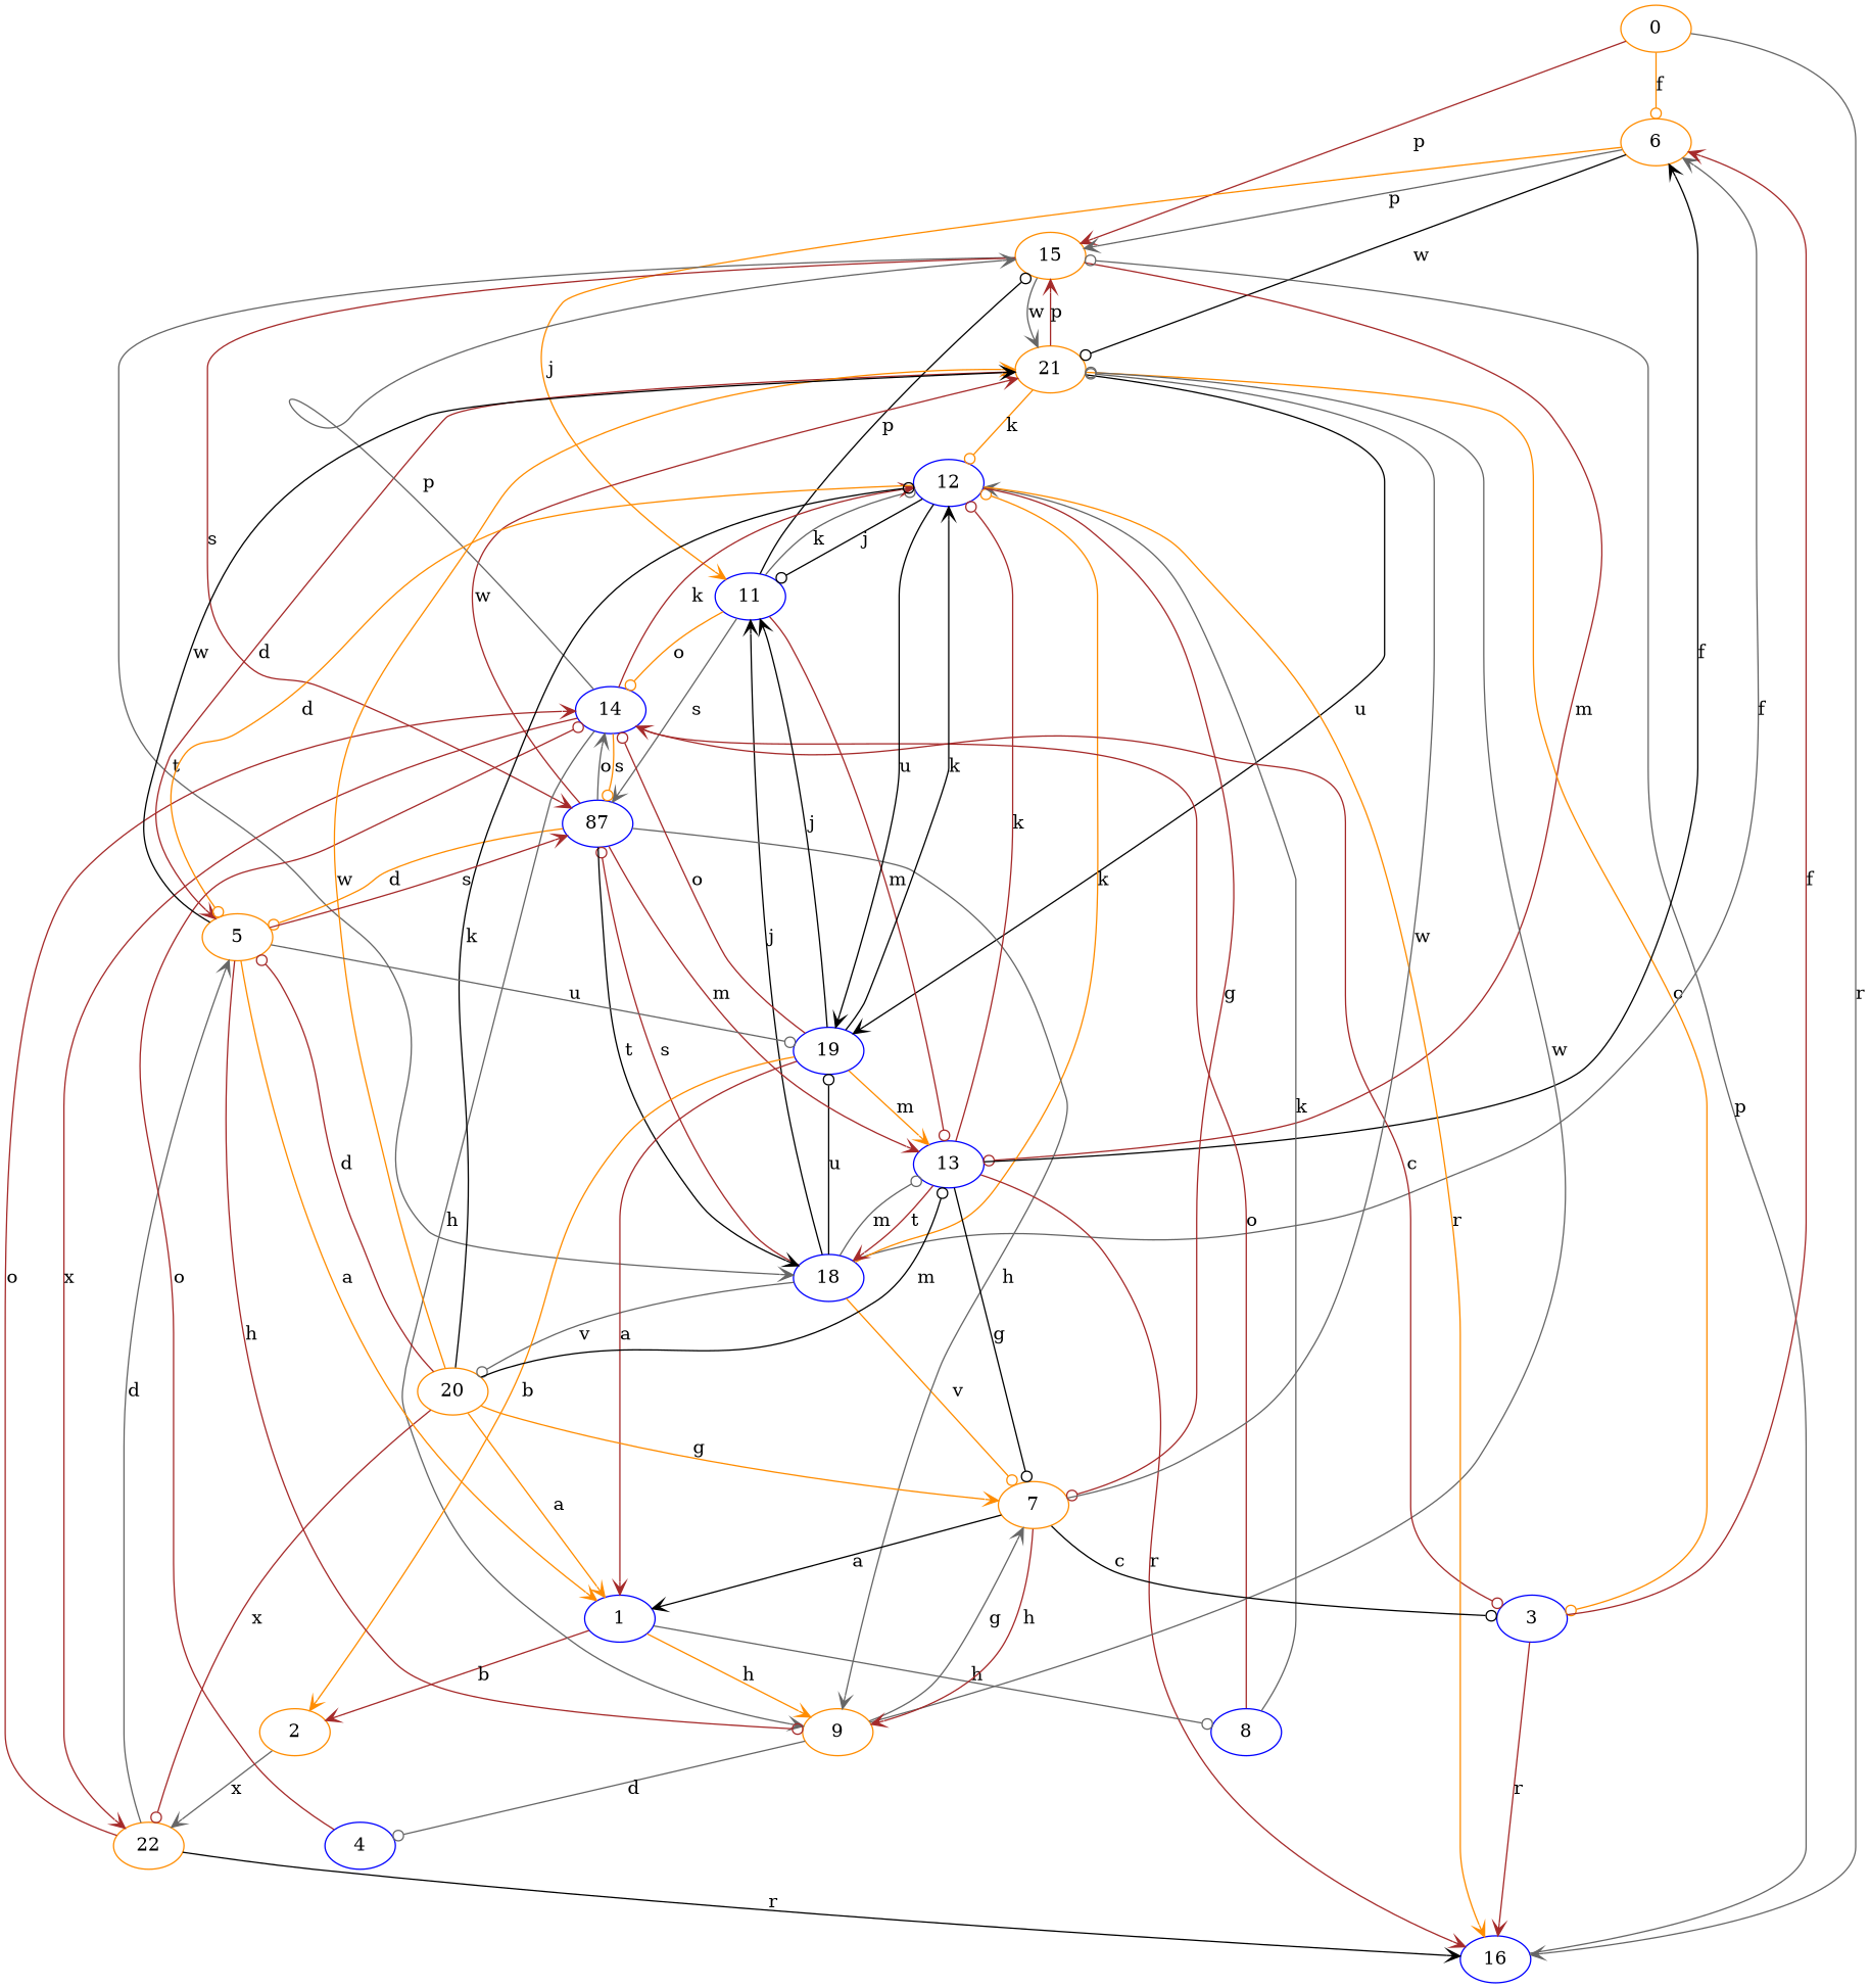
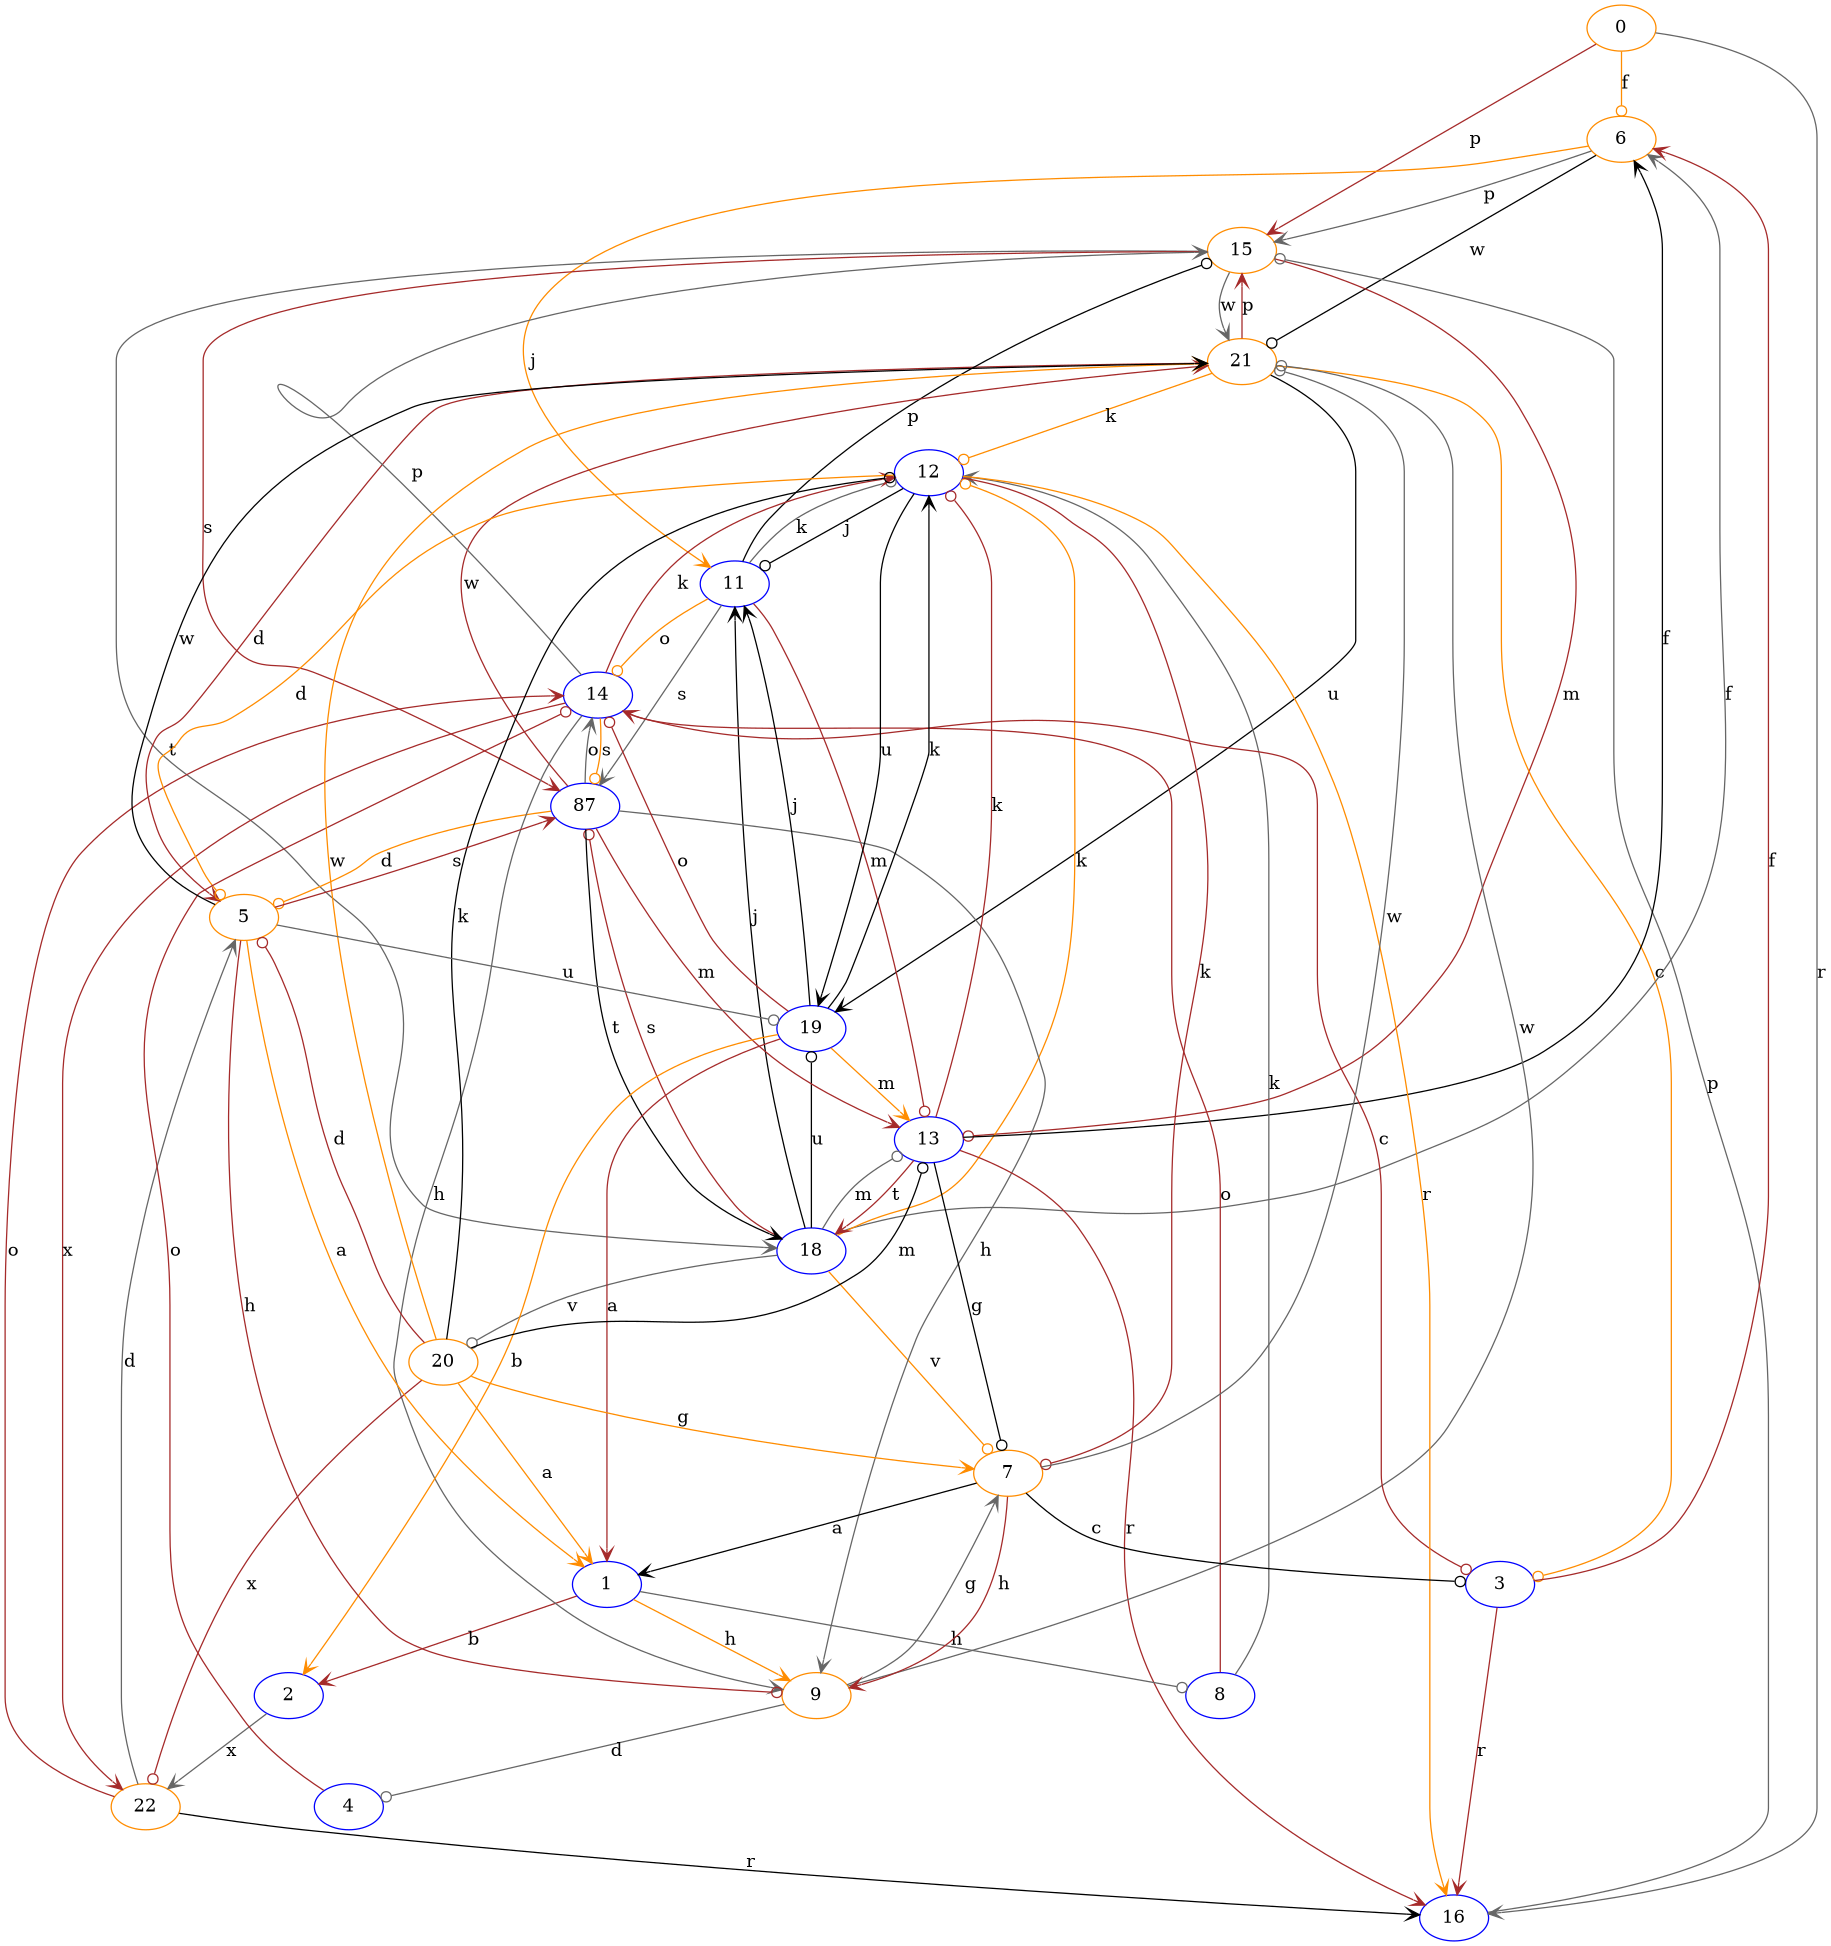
  strict digraph {
    node [color=blue]
    edge [arrowhead=vee color=brown]
    0 [color=darkorange]
    6 [color=darkorange]
    15 [color=darkorange]
    16
    21 [color=darkorange]
    11
    18
    n8 [label=87]
    13
    1
-   2 [color=darkorange]
+   2
    8
    9 [color=darkorange]
    22 [color=darkorange]
    14
    12
    4
    7 [color=darkorange]
    19
    20 [color=darkorange]
    5 [color=darkorange]
    3
    0 -> 6 [arrowhead=odot color=darkorange label=f]
    0 -> 15 [label=p]
    0 -> 16 [color=gray40 label=r]
    6 -> 15 [color=gray40 label=p]
    6 -> 21 [arrowhead=odot color=black label=w]
    6 -> 11 [color=darkorange label=j]
    15 -> 21 [color=gray40 label=w]
    15 -> 18 [color=gray40 label=t]
    15 -> n8 [label=s]
    15 -> 13 [arrowhead=odot label=m]
    16 -> 15 [arrowhead=odot color=gray40 label=p]
    21 -> 15 [label=p]
    21 -> 12 [arrowhead=odot color=darkorange label=k]
    21 -> 19 [color=black label=u]
    21 -> 5 [label=d]
    21 -> 3 [arrowhead=odot color=darkorange label=c]
    11 -> 15 [arrowhead=odot color=black label=p]
    11 -> n8 [color=gray40 label=s]
    11 -> 13 [arrowhead=odot label=m]
    11 -> 14 [arrowhead=odot color=darkorange label=o]
    11 -> 12 [arrowhead=odot color=gray40 label=k]
    18 -> 6 [color=gray40 label=f]
    18 -> 11 [color=black label=j]
    18 -> n8 [arrowhead=odot label=s]
    18 -> 13 [arrowhead=odot color=gray40 label=m]
    18 -> 12 [arrowhead=odot color=darkorange label=k]
    18 -> 7 [arrowhead=odot color=darkorange label=v]
    18 -> 19 [arrowhead=odot color=black label=u]
    18 -> 20 [arrowhead=odot color=gray40 label=v]
    n8 -> 21 [label=w]
    n8 -> 18 [color=black label=t]
    n8 -> 13 [label=m]
    n8 -> 9 [color=gray40 label=h]
    n8 -> 14 [color=gray40 label=o]
    n8 -> 5 [arrowhead=odot color=darkorange label=d]
    13 -> 6 [color=black label=f]
    13 -> 16 [label=r]
    13 -> 18 [label=t]
    13 -> 12 [arrowhead=odot label=k]
    13 -> 7 [arrowhead=odot color=black label=g]
    1 -> 2 [label=b]
    1 -> 8 [arrowhead=odot color=gray40 label=h]
    1 -> 9 [color=darkorange label=h]
    2 -> 22 [color=gray40 label=x]
    8 -> 14 [label=o]
    8 -> 12 [color=gray40 label=k]
    9 -> 21 [arrowhead=odot color=gray40 label=w]
    9 -> 4 [arrowhead=odot color=gray40 label=d]
    9 -> 7 [color=gray40 label=g]
    22 -> 16 [color=black label=r]
    22 -> 14 [label=o]
    22 -> 5 [color=gray40 label=d]
    14 -> 15 [color=gray40 label=p]
    14 -> n8 [arrowhead=odot color=darkorange label=s]
    14 -> 9 [color=gray40 label=h]
    14 -> 22 [label=x]
    14 -> 12 [label=k]
    14 -> 3 [arrowhead=odot label=c]
    12 -> 16 [color=darkorange label=r]
    12 -> 11 [arrowhead=odot color=black label=j]
-   12 -> 7 [arrowhead=odot label=g]
+   12 -> 7 [arrowhead=odot label=k]
    12 -> 19 [color=black label=u]
    12 -> 5 [arrowhead=odot color=darkorange label=d]
    4 -> 14 [arrowhead=odot label=o]
    7 -> 21 [arrowhead=odot color=gray40 label=w]
    7 -> 1 [color=black label=a]
    7 -> 9 [label=h]
    7 -> 3 [arrowhead=odot color=black label=c]
    19 -> 11 [color=black label=j]
    19 -> 13 [color=darkorange label=m]
    19 -> 1 [label=a]
    19 -> 2 [color=darkorange label=b]
    19 -> 14 [arrowhead=odot label=o]
    19 -> 12 [color=black label=k]
    20 -> 21 [color=darkorange label=w]
    20 -> 13 [arrowhead=odot color=black label=m]
    20 -> 1 [color=darkorange label=a]
    20 -> 22 [arrowhead=odot label=x]
    20 -> 12 [arrowhead=odot color=black label=k]
    20 -> 7 [color=darkorange label=g]
    20 -> 5 [arrowhead=odot label=d]
    5 -> 21 [color=black label=w]
    5 -> n8 [label=s]
    5 -> 1 [color=darkorange label=a]
    5 -> 9 [arrowhead=odot label=h]
    5 -> 19 [arrowhead=odot color=gray40 label=u]
    3 -> 6 [label=f]
    3 -> 16 [label=r]
  }
